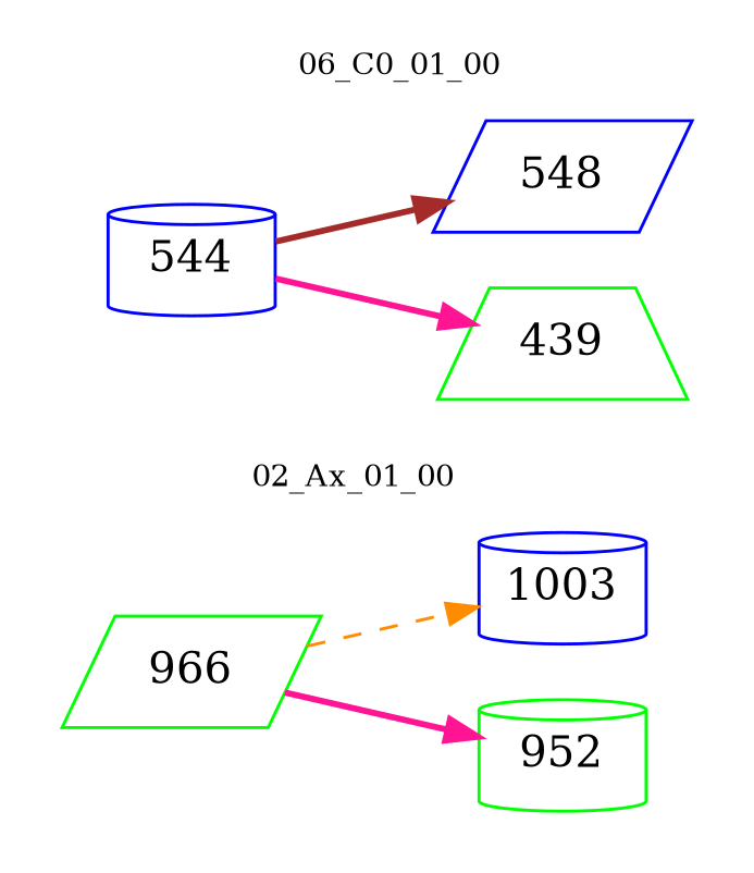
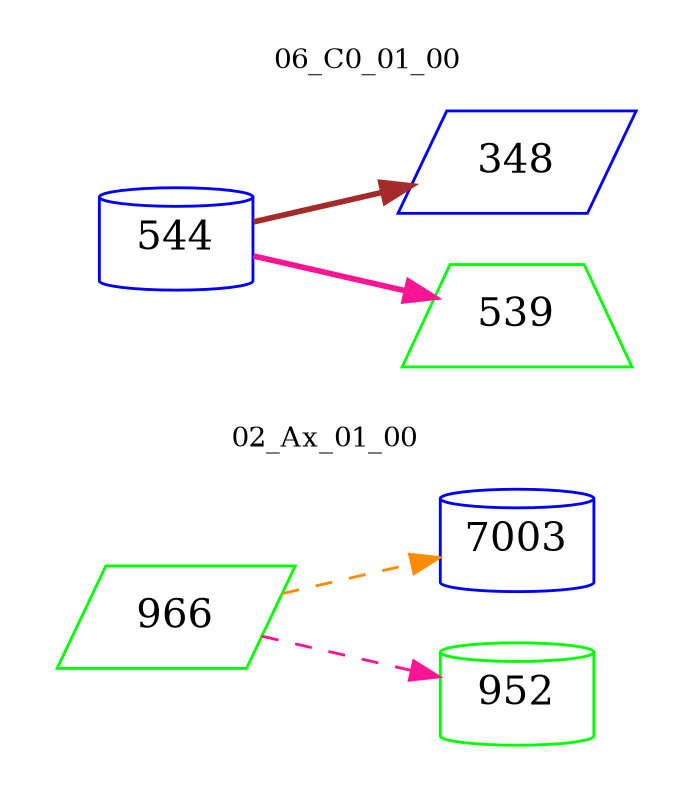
  digraph {
    rankdir=LR
    node [color=green shape=cylinder]
    edge [color=deeppink style=dashed]
    n1 [label=966 shape=parallelogram]
    n2 [label=952]
-   n3 [color=blue label=1003]
+   n3 [color=blue label=7003]
    n4 [color=blue label=544]
-   n5 [label=439 shape=trapezium]
-   n6 [color=blue label=548 shape=parallelogram]
+   n5 [label=539 shape=trapezium]
+   n6 [color=blue label=348 shape=parallelogram]
    subgraph cluster_1 {
      color=white
      fontsize=10
      label="02_Ax_01_00"
      n1
      n2
      n3
    }
    subgraph cluster_2 {
      color=white
      fontsize=10
      label="06_C0_01_00"
      n4
      n5
      n6
    }
-   n1 -> n2 [style=bold]
+   n1 -> n2
    n1 -> n3 [color=darkorange]
    n4 -> n5 [style=bold]
    n4 -> n6 [color=brown style=bold]
  }
